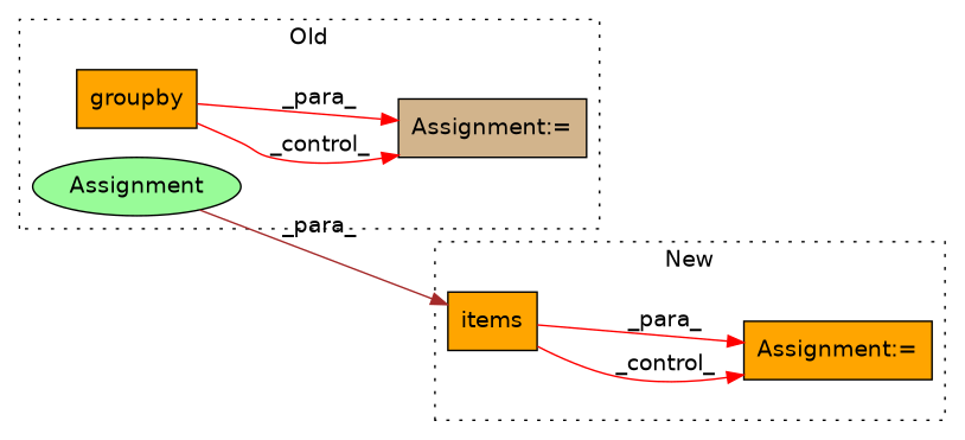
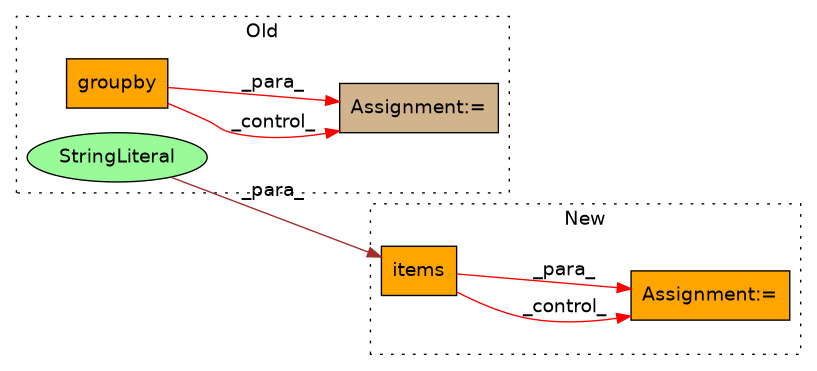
  digraph {
    fontname="DejaVu Sans"
    rankdir=LR
    node [a=32 fillcolor=orange fontname="DejaVu Sans" l=1 shape=box style=filled]
    edge [color=red fontname="DejaVu Sans"]
    n1 [l=7 label=items s=8563]
    n2 [a=7 label="Assignment:=" s=8653]
    n3 [l="8,1" label=groupby s="8580,8598"]
-   n4 [a=45 fillcolor=palegreen l=10 label=Assignment s=8588 shape=ellipse]
+   n4 [a=45 fillcolor=palegreen l=10 label=StringLiteral s=8588 shape=ellipse]
    n5 [a=7 fillcolor=tan label="Assignment:=" s=8617]
    subgraph cluster_1 {
      label=New
      style=dotted
      n1
      n2
    }
    subgraph cluster_2 {
      label=Old
      style=dotted
      n3
      n4
      n5
    }
    n1 -> n2 [label=_control_]
    n1 -> n2 [label=_para_]
    n3 -> n5 [label=_control_]
    n3 -> n5 [label=_para_]
    n4 -> n1 [color=brown label=_para_]
  }
